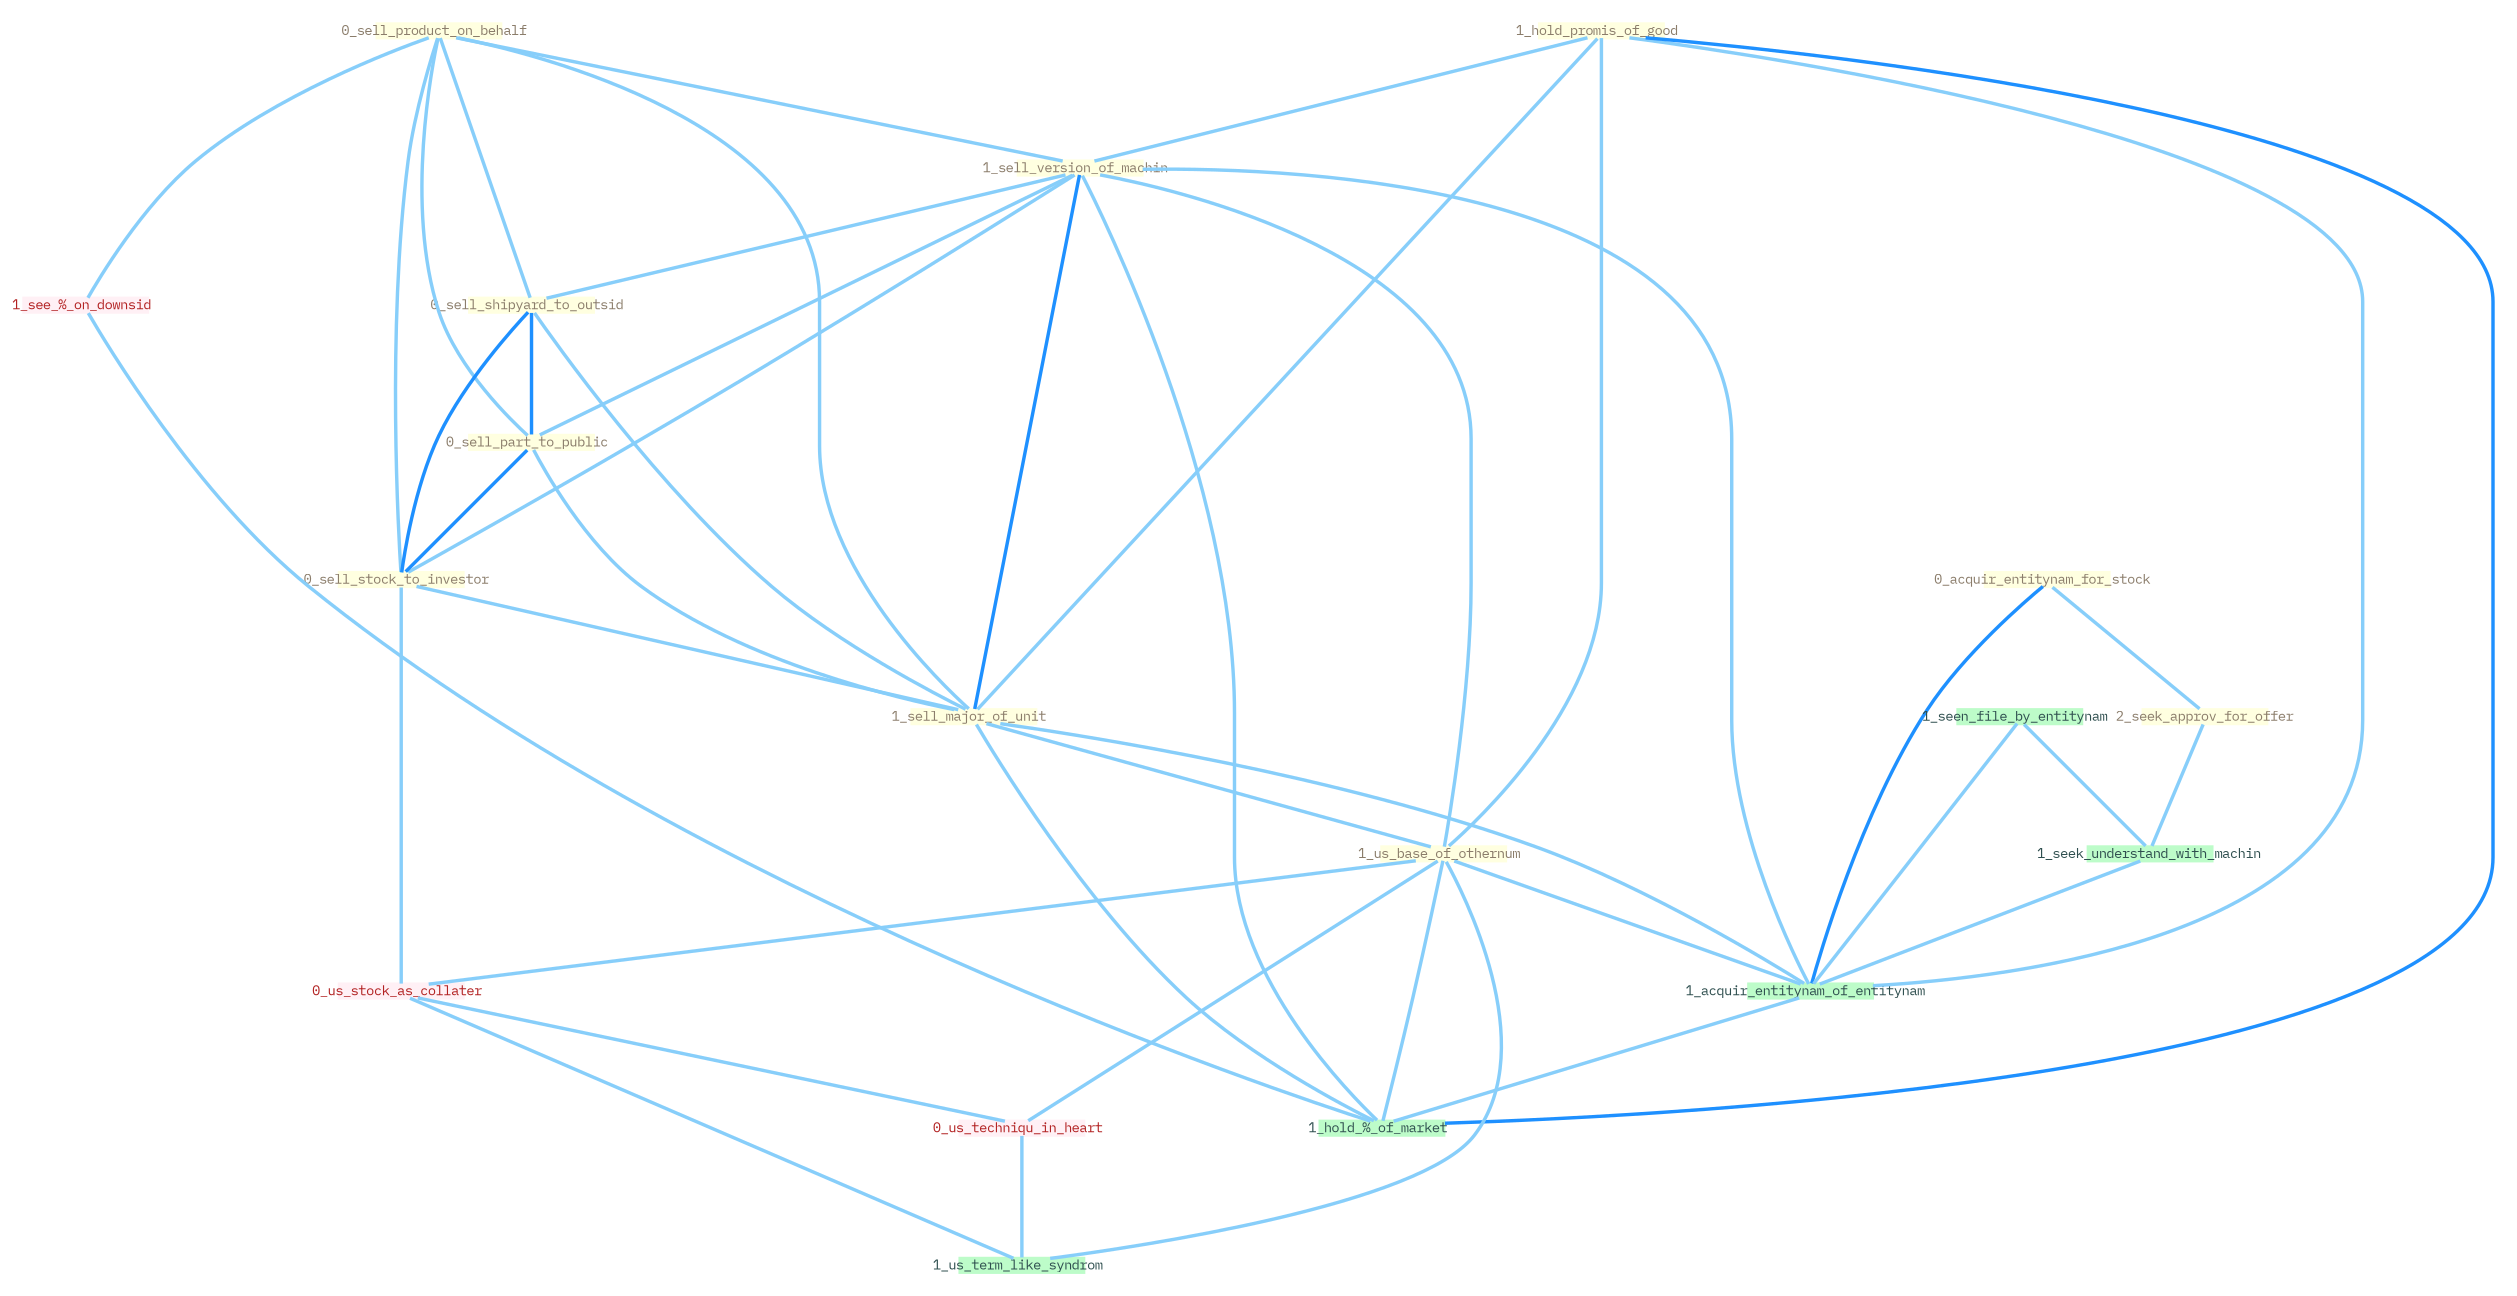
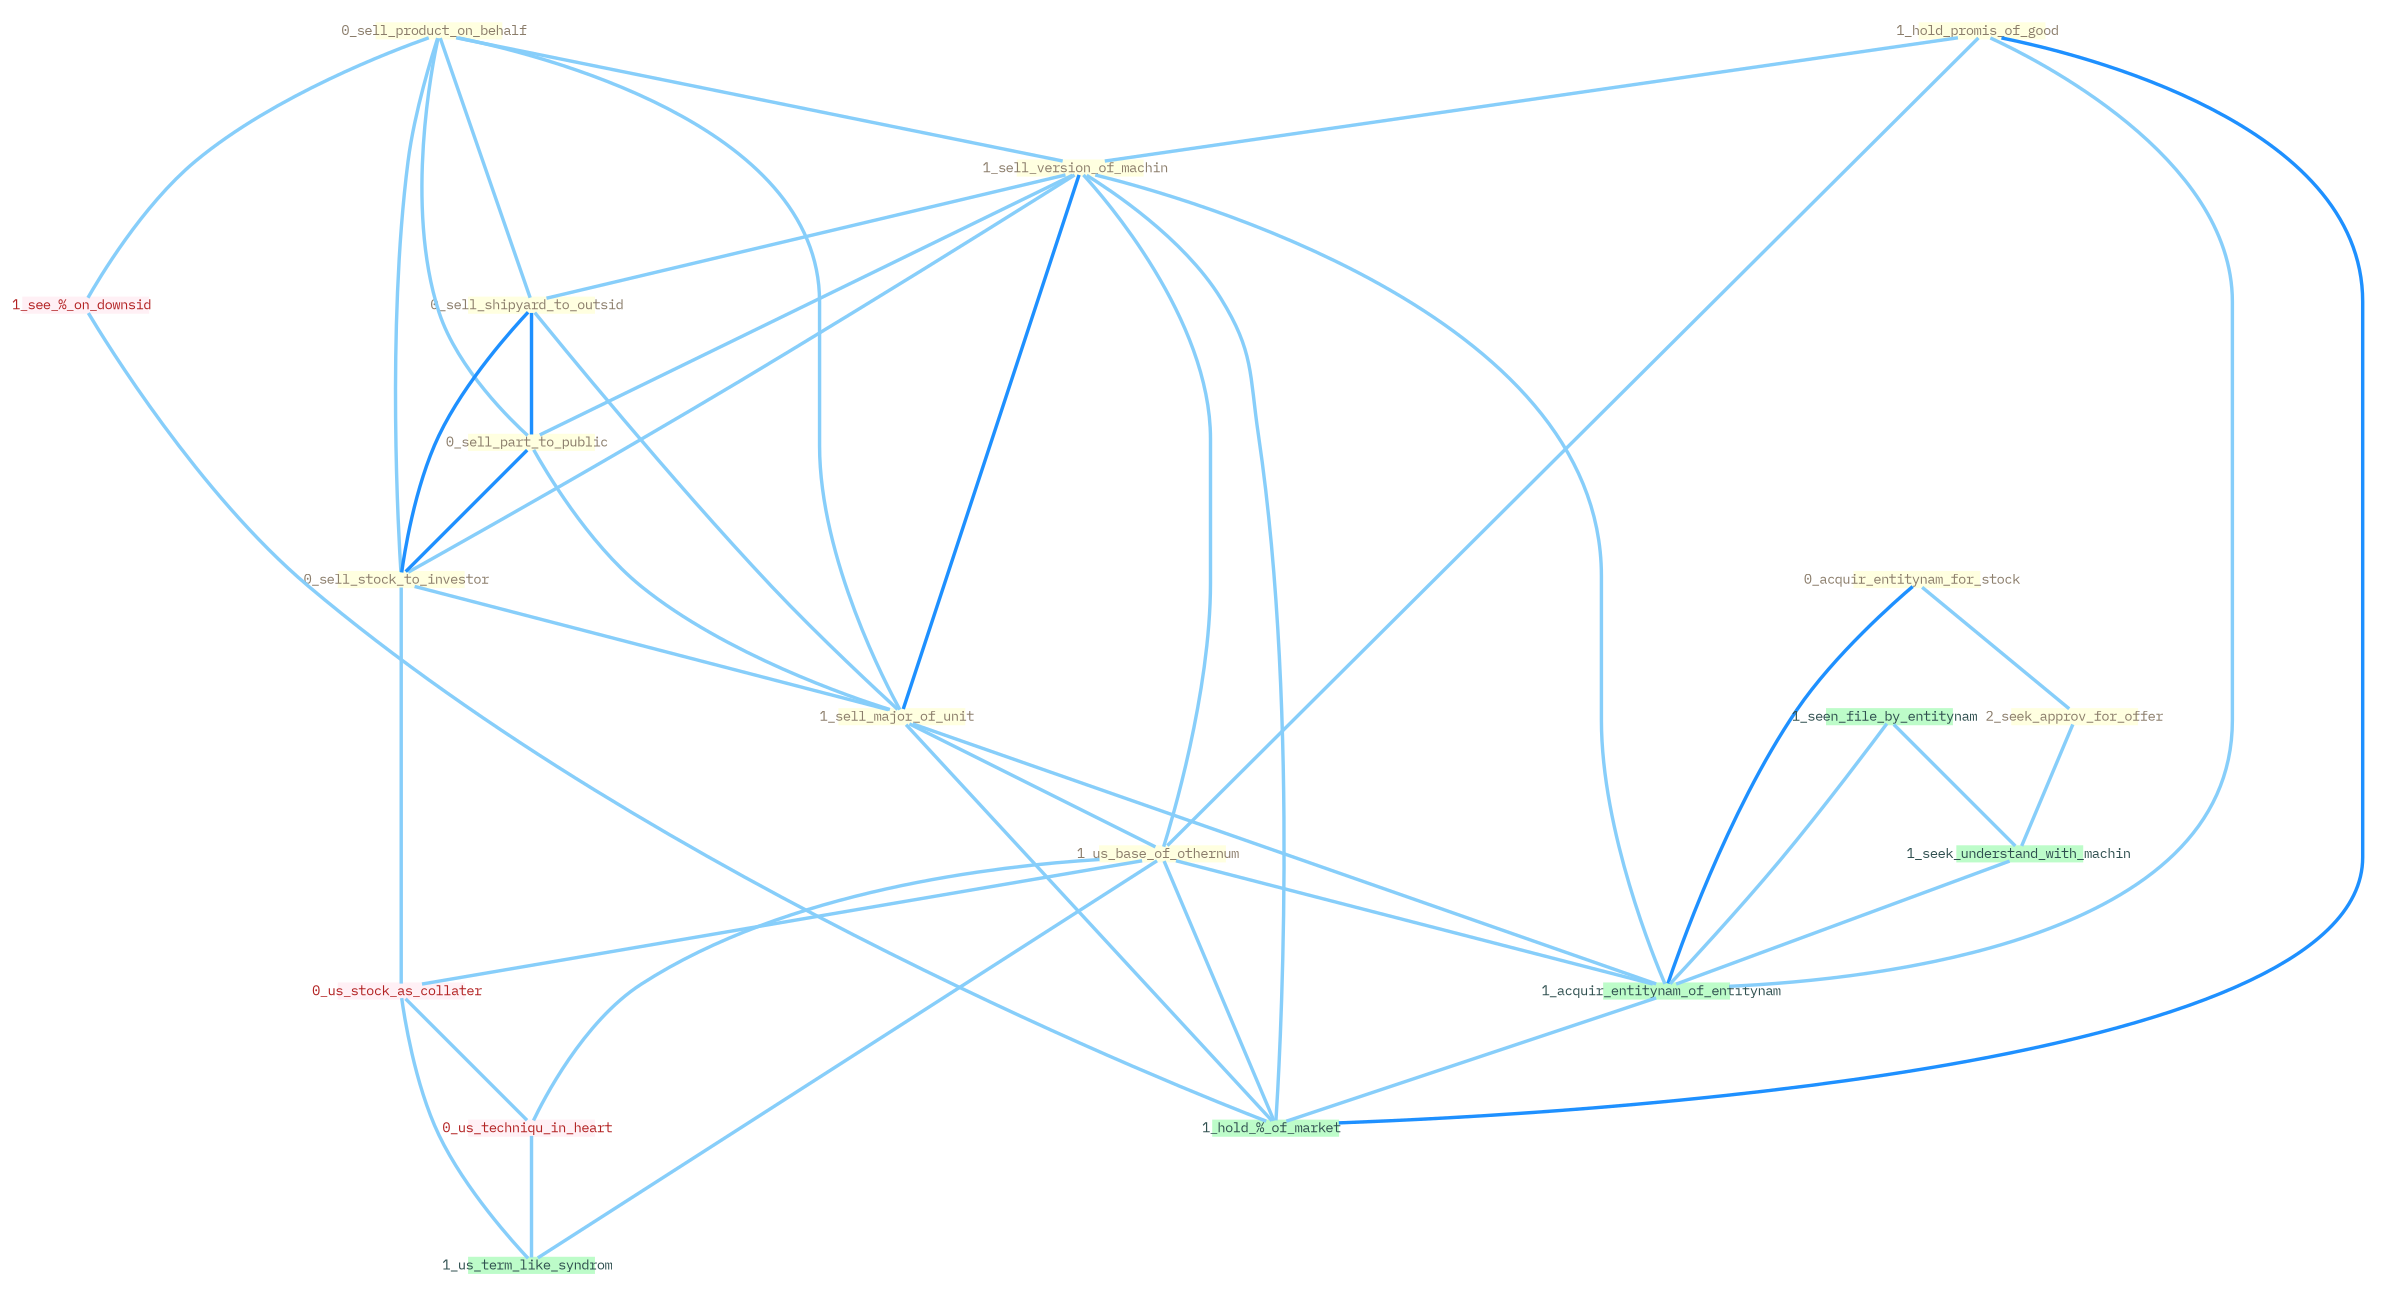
  graph {
    fontname="IBM Plex Mono"
    node [color="#ffffe0" fixedsize=true fontcolor="#8b7d6b" fontname="IBM Plex Mono" fontsize=4 shape=polygon style=filled]
    edge [color="#87cefa" fontname="IBM Plex Mono" w=1]
    "1_hold_promis_of_good " [height=.06 width=.5]
    "0_sell_product_on_behalf " [height=.06 width=.5]
    "1_sell_version_of_machin " [height=.06 width=.5]
    "0_sell_shipyard_to_outsid " [height=.06 width=.5]
    "0_sell_part_to_public " [height=.06 width=.5]
    "0_sell_stock_to_investor " [height=.06 width=.5]
    "0_acquir_entitynam_for_stock " [height=.06 width=.5]
    n8 [height=.06 label="2_seek_approv_for_offer" width=.5]
    "1_sell_major_of_unit " [height=.06 width=.5]
    "1_us_base_of_othernum " [height=.06 width=.5]
    "0_us_stock_as_collater " [color="#fff0f5" fontcolor="#b22222" height=.06 width=.5]
    "0_us_techniqu_in_heart " [color="#fff0f5" fontcolor="#b22222" height=.06 width=.5]
    "1_see_%_on_downsid " [color="#fff0f5" fontcolor="#b22222" height=.06 width=.5]
    "1_acquir_entitynam_of_entitynam " [color="#BDFCC9" fontcolor="#2f4f4f" height=.06 width=.5]
    "1_hold_%_of_market " [color="#BDFCC9" fontcolor="#2f4f4f" height=.06 width=.5]
    n16 [color="#BDFCC9" fontcolor="#2f4f4f" height=.06 label="1_seek_understand_with_machin" width=.5]
    "1_us_term_like_syndrom " [color="#BDFCC9" fontcolor="#2f4f4f" height=.06 width=.5]
    "1_seen_file_by_entitynam " [color="#BDFCC9" fontcolor="#2f4f4f" height=.06 width=.5]
    subgraph sub_1 {
      "1_hold_promis_of_good "
      "0_sell_product_on_behalf "
      "1_sell_version_of_machin "
      "0_sell_shipyard_to_outsid "
      "0_sell_part_to_public "
      "0_sell_stock_to_investor "
      "0_acquir_entitynam_for_stock "
      n8
      "1_sell_major_of_unit "
      "1_us_base_of_othernum "
    }
    subgraph sub_2 {
      "0_us_stock_as_collater "
      "0_us_techniqu_in_heart "
      "1_see_%_on_downsid "
    }
    "1_hold_promis_of_good " -- "1_sell_version_of_machin "
-   "1_hold_promis_of_good " -- "1_sell_major_of_unit "
    "1_hold_promis_of_good " -- "1_us_base_of_othernum "
    "1_hold_promis_of_good " -- "1_acquir_entitynam_of_entitynam "
    "1_hold_promis_of_good " -- "1_hold_%_of_market " [color="#1e90ff" w=2]
    "0_sell_product_on_behalf " -- "1_sell_version_of_machin "
    "0_sell_product_on_behalf " -- "0_sell_shipyard_to_outsid "
    "0_sell_product_on_behalf " -- "0_sell_part_to_public "
    "0_sell_product_on_behalf " -- "0_sell_stock_to_investor "
    "0_sell_product_on_behalf " -- "1_sell_major_of_unit "
    "0_sell_product_on_behalf " -- "1_see_%_on_downsid "
    "1_sell_version_of_machin " -- "0_sell_shipyard_to_outsid "
    "1_sell_version_of_machin " -- "0_sell_part_to_public "
    "1_sell_version_of_machin " -- "0_sell_stock_to_investor "
    "1_sell_version_of_machin " -- "1_sell_major_of_unit " [color="#1e90ff" w=2]
    "1_sell_version_of_machin " -- "1_us_base_of_othernum "
    "1_sell_version_of_machin " -- "1_acquir_entitynam_of_entitynam "
    "1_sell_version_of_machin " -- "1_hold_%_of_market "
    "0_sell_shipyard_to_outsid " -- "0_sell_part_to_public " [color="#1e90ff" w=2]
    "0_sell_shipyard_to_outsid " -- "0_sell_stock_to_investor " [color="#1e90ff" w=2]
    "0_sell_shipyard_to_outsid " -- "1_sell_major_of_unit "
    "0_sell_part_to_public " -- "0_sell_stock_to_investor " [color="#1e90ff" w=2]
    "0_sell_part_to_public " -- "1_sell_major_of_unit "
    "0_sell_stock_to_investor " -- "1_sell_major_of_unit "
    "0_sell_stock_to_investor " -- "0_us_stock_as_collater "
    "0_acquir_entitynam_for_stock " -- n8
    "0_acquir_entitynam_for_stock " -- "1_acquir_entitynam_of_entitynam " [color="#1e90ff" w=2]
    n8 -- n16
    "1_sell_major_of_unit " -- "1_us_base_of_othernum "
    "1_sell_major_of_unit " -- "1_acquir_entitynam_of_entitynam "
    "1_sell_major_of_unit " -- "1_hold_%_of_market "
    "1_us_base_of_othernum " -- "0_us_stock_as_collater "
    "1_us_base_of_othernum " -- "0_us_techniqu_in_heart "
    "1_us_base_of_othernum " -- "1_acquir_entitynam_of_entitynam "
    "1_us_base_of_othernum " -- "1_hold_%_of_market "
    "1_us_base_of_othernum " -- "1_us_term_like_syndrom "
    "0_us_stock_as_collater " -- "0_us_techniqu_in_heart "
    "0_us_stock_as_collater " -- "1_us_term_like_syndrom "
    "0_us_techniqu_in_heart " -- "1_us_term_like_syndrom "
    "1_see_%_on_downsid " -- "1_hold_%_of_market "
    "1_acquir_entitynam_of_entitynam " -- "1_hold_%_of_market "
    n16 -- "1_acquir_entitynam_of_entitynam "
    "1_seen_file_by_entitynam " -- "1_acquir_entitynam_of_entitynam "
    "1_seen_file_by_entitynam " -- n16
  }
